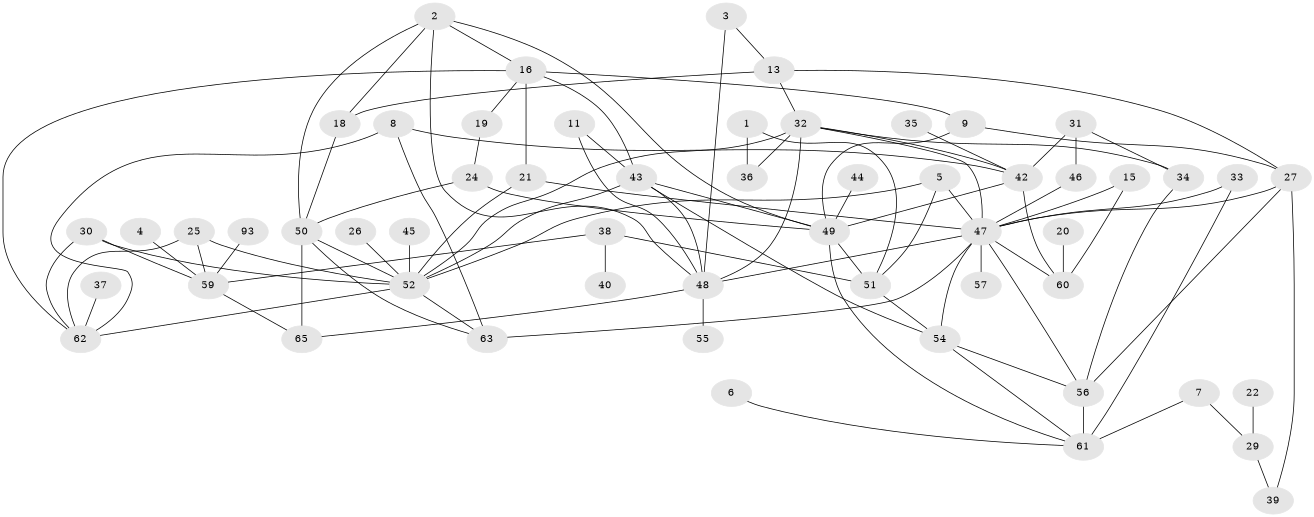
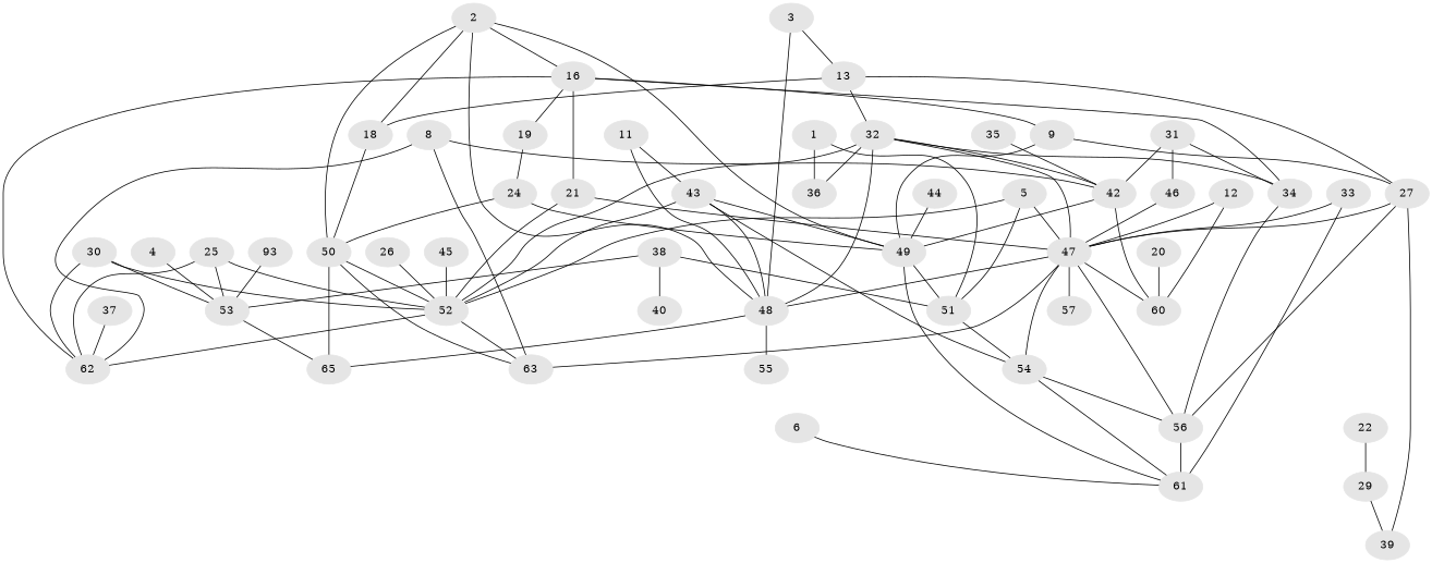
  graph {
    node [color=gray90 style=filled]
    edge [weight=1.0]
    1
    36
    51
    54
    2
    16
    18
    48
    49
    50
    62
    9
    19
    21
    34
    55
    65
    61
    52
    63
    3
    13
    27
    32
    4
-   53 [label=59]
+   53
    5
    47
    60
    56
    57
    6
-   7
    29
    39
    8
    42
    11
    43
-   12 [label=15]
+   12
    24
    22
    20
    n44 [label=93]
    25
    26
    30
    31
    46
    33
    35
    37
    38
    40
    44
    45
    1 -- 36
    1 -- 51
    51 -- 54
    54 -- 61
    54 -- 56
    2 -- 16
    2 -- 18
    2 -- 48
    2 -- 49
    2 -- 50
    16 -- 62
    16 -- 9
    16 -- 19
    16 -- 21
-   16 -- 43
+   16 -- 34
    18 -- 50
    48 -- 55
    48 -- 65
    49 -- 51
    49 -- 61
    50 -- 65
    50 -- 52 [weight=2.0]
    50 -- 63
    9 -- 49
    9 -- 27
    19 -- 24
    21 -- 52
    21 -- 47
    34 -- 56
    52 -- 62
    52 -- 63
    3 -- 48
    3 -- 13
    13 -- 18
    13 -- 27
    13 -- 32
    27 -- 47
    27 -- 56
    27 -- 39
    32 -- 36
    32 -- 48
    32 -- 34
    32 -- 52
    32 -- 47
    32 -- 42
    4 -- 53
    53 -- 65
    5 -- 51
    5 -- 52
    5 -- 47
    47 -- 54
    47 -- 48
    47 -- 63
    47 -- 60
    47 -- 56
    47 -- 57
    56 -- 61
    6 -- 61
-   7 -- 61 [weight=2.0]
-   7 -- 29
    29 -- 39
    8 -- 62
    8 -- 63
    8 -- 42
    42 -- 49
    42 -- 60
    11 -- 48
    11 -- 43
    43 -- 54
    43 -- 48
    43 -- 49
    43 -- 52 [weight=2.0]
    12 -- 47
    12 -- 60
    24 -- 49
    24 -- 50 [weight=2.0]
    22 -- 29
    20 -- 60
    n44 -- 53
    25 -- 62
    25 -- 52
    25 -- 53
    26 -- 52
    30 -- 62
    30 -- 52
    30 -- 53
    31 -- 34
    31 -- 42
    31 -- 46
    46 -- 47
    33 -- 61
    33 -- 47
    35 -- 42
    37 -- 62
    38 -- 51
    38 -- 53
    38 -- 40
    44 -- 49
    45 -- 52
  }
